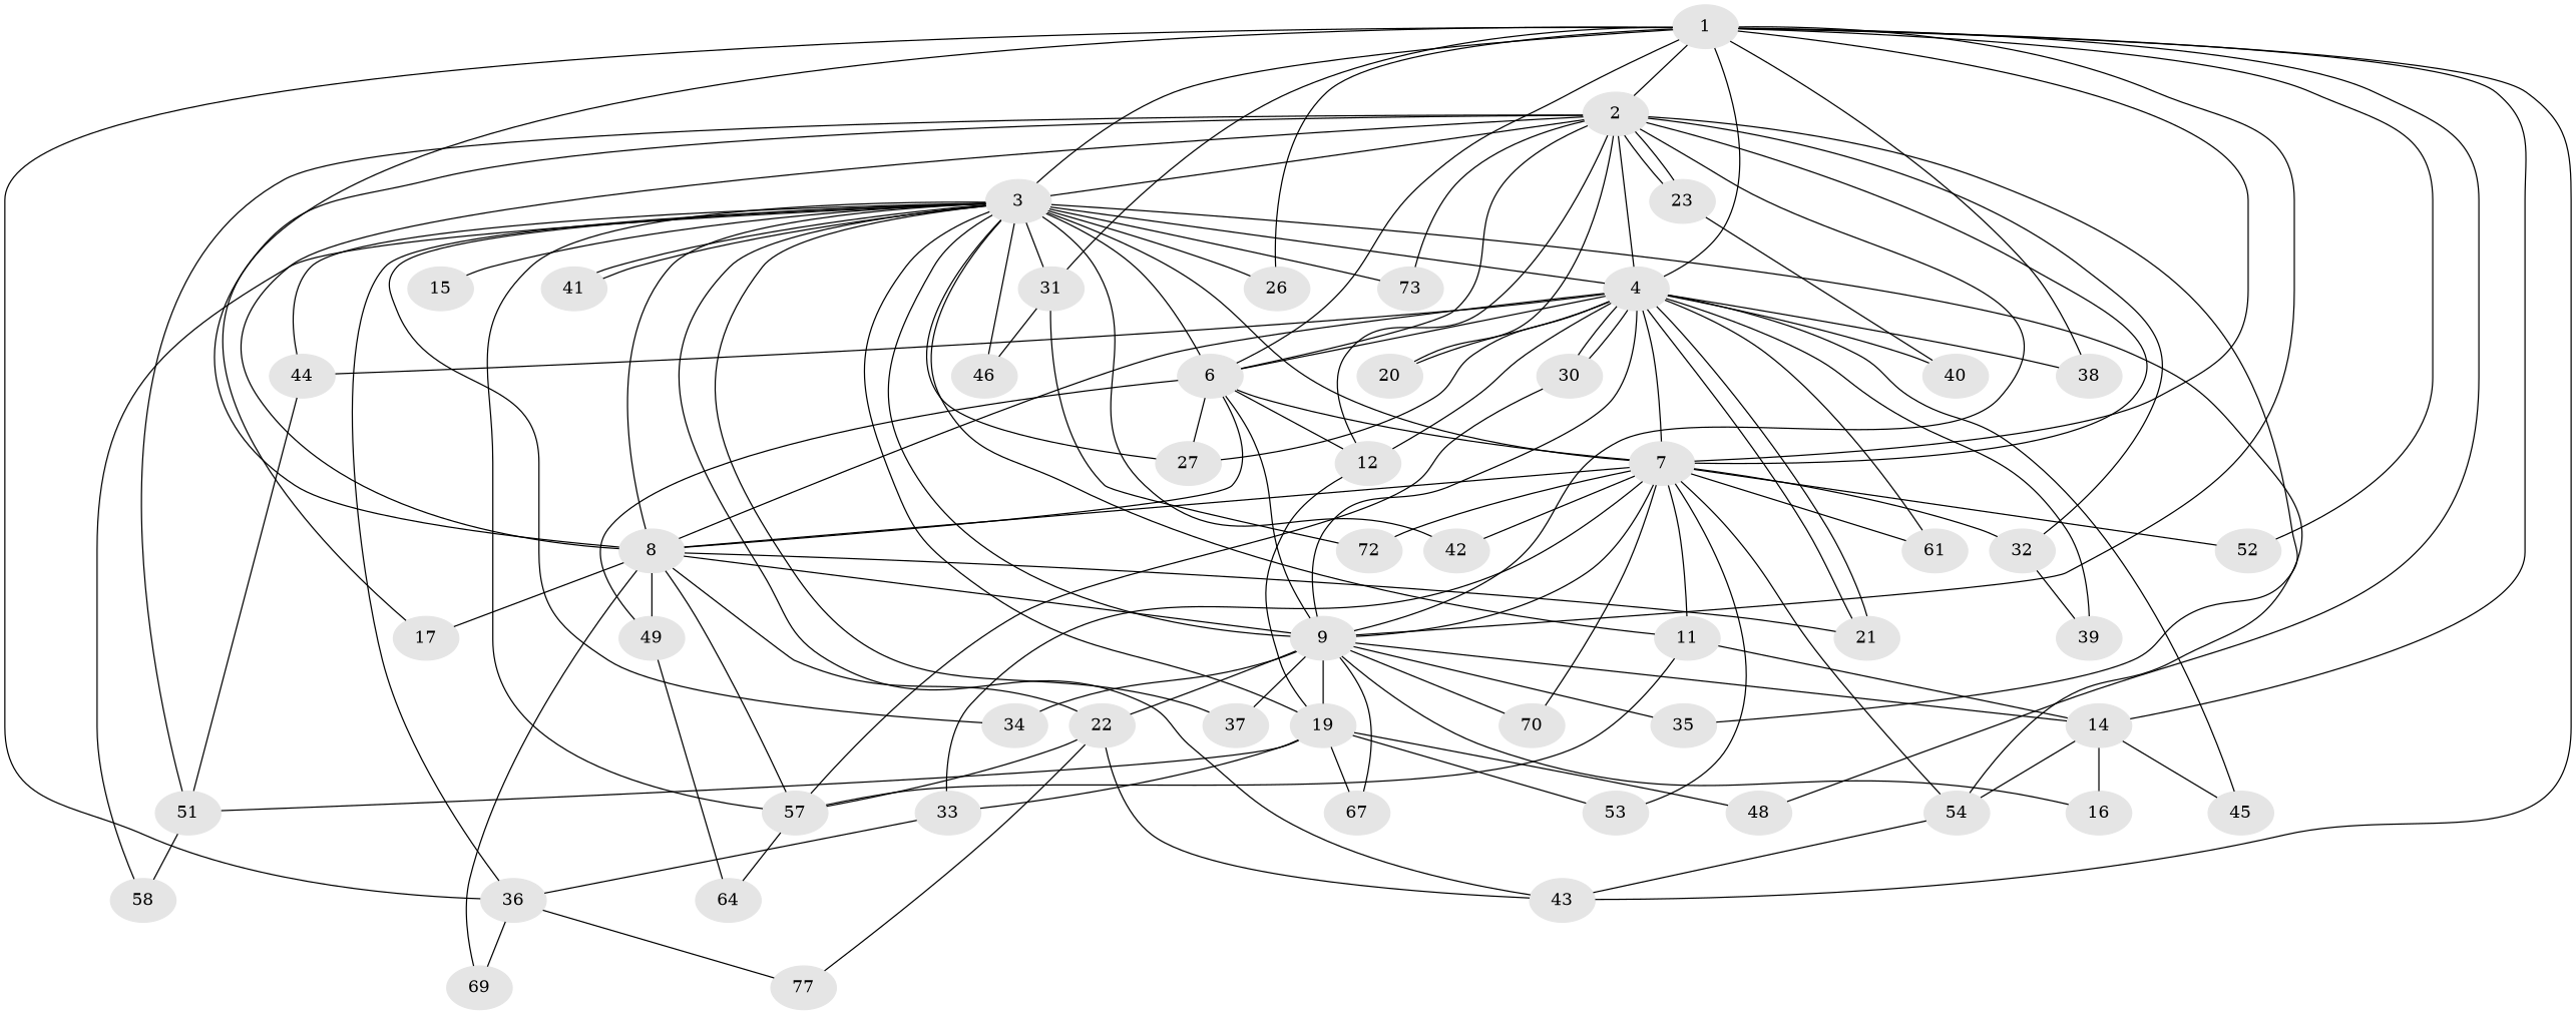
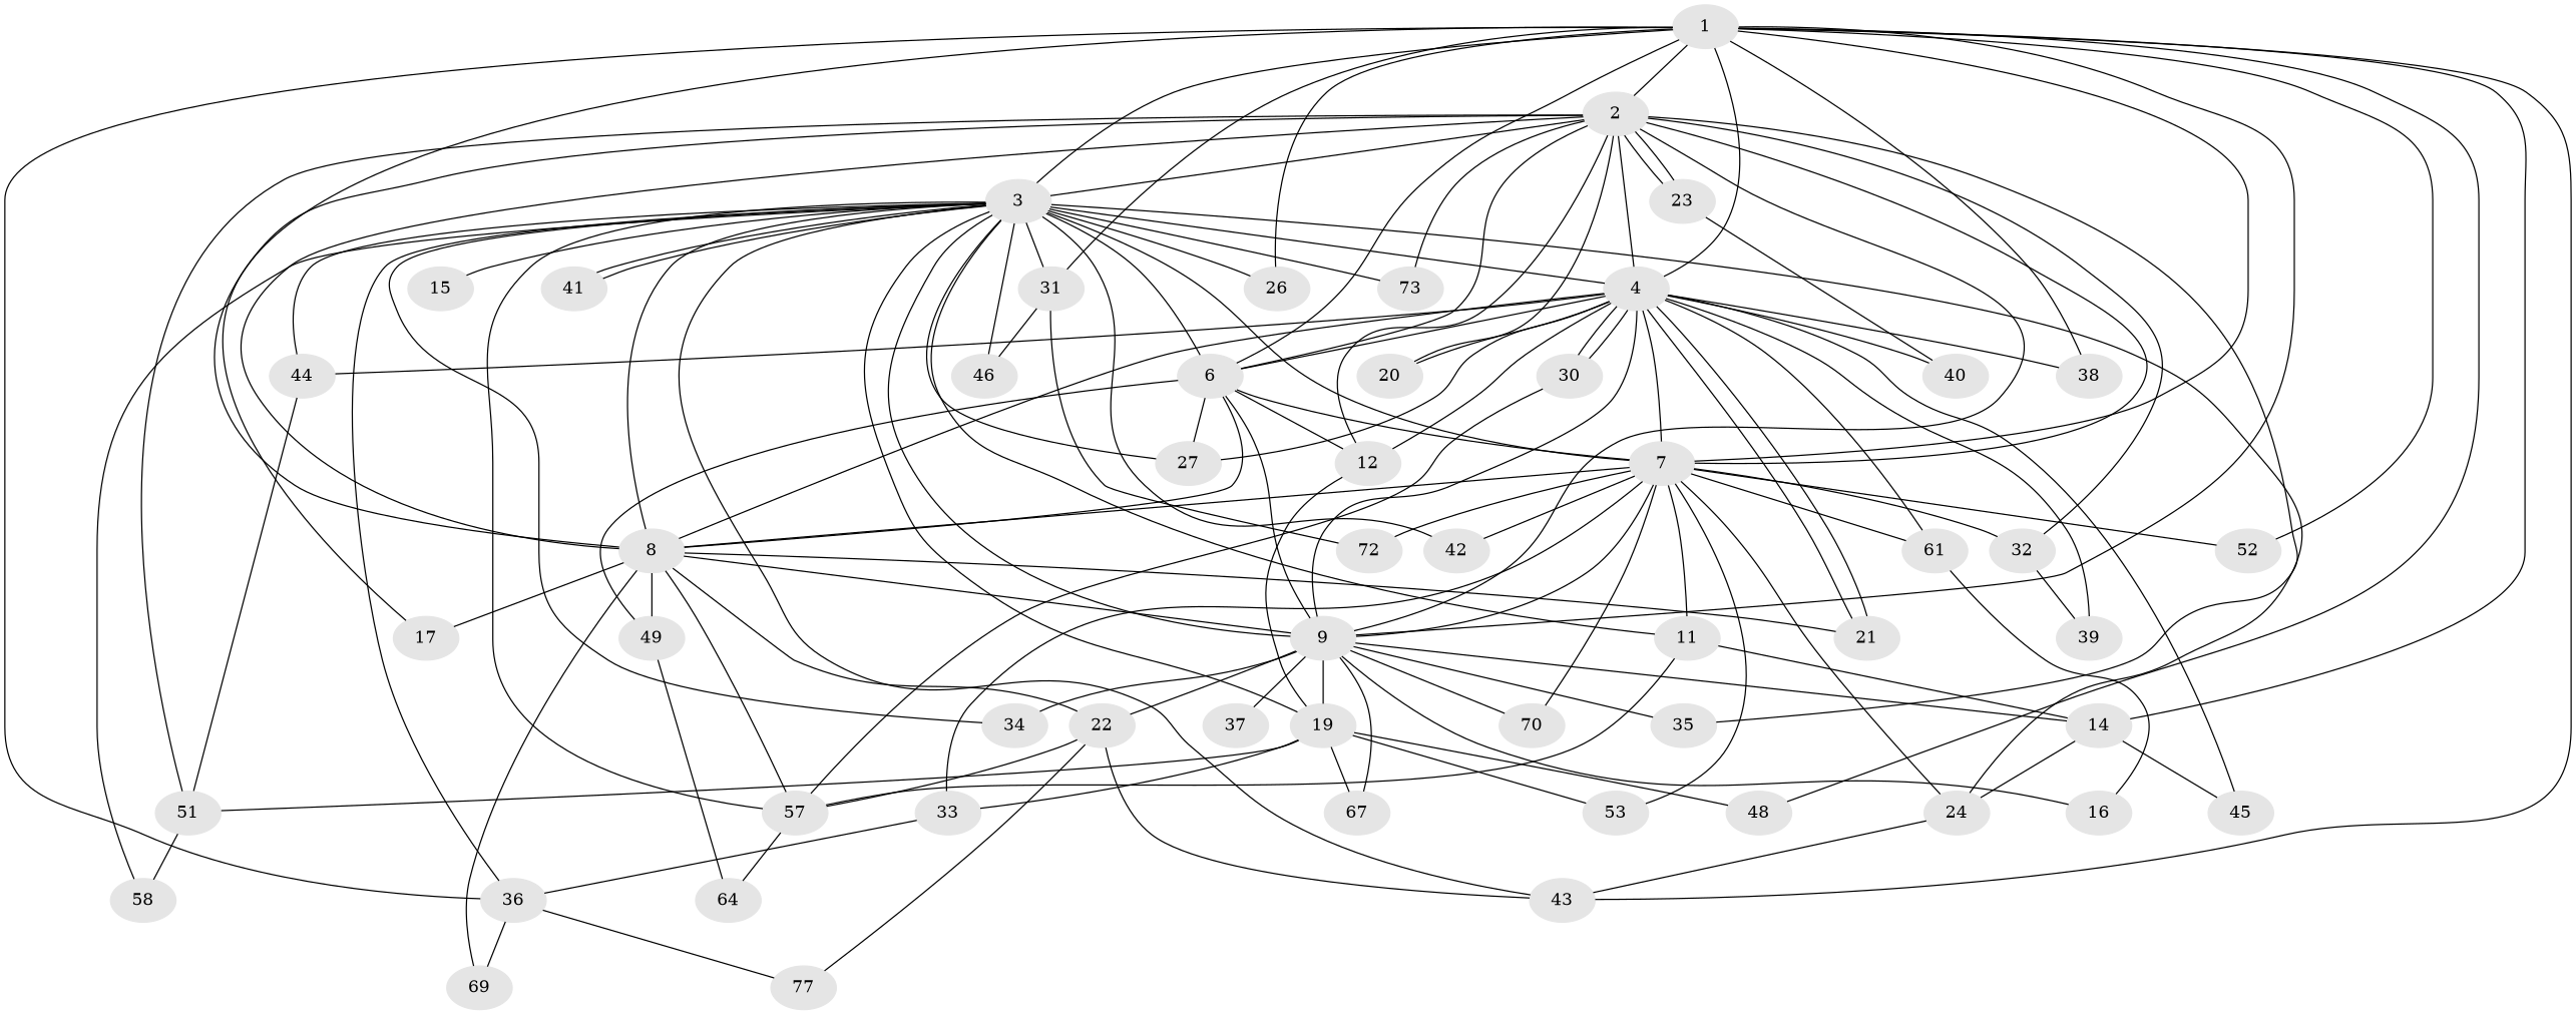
  graph {
    node [color=gray90 style=filled]
    1 [super="+74"]
    2 [super="+18"]
    3 [super="+10"]
    4 [super="+5"]
    6 [super="+59"]
    7 [super="+13"]
    8 [super="+25"]
    9 [super="+50"]
    14 [super="+63"]
    26
    31
    36 [super="+54"]
    38
    43 [super="+68"]
    48
    52
    12 [super="+75"]
    17
    20
    23
    32
    35
    51
    73
    11 [super="+76"]
    15
    19 [super="+65"]
-   24 [super="+28" label=54]
+   24 [super="+28"]
    27 [super="+62"]
    34
    37
    41
    42
    44 [super="+66"]
    46
    57 [super="+72"]
    58
    21 [super="+56"]
    30 [super="+60"]
    39
    40
    45
    61
    49
    33
    53
    70
    n48 [label=72]
    22 [super="+55"]
    69
    16
    67
    77
    64
    1 -- 2
    1 -- 3 [weight=3]
    1 -- 4 [weight=2]
    1 -- 6
    1 -- 7
    1 -- 8
    1 -- 9
    1 -- 14
    1 -- 26
    1 -- 31
    1 -- 36
    1 -- 38
    1 -- 43
    1 -- 48
    1 -- 52
    2 -- 3 [weight=2]
    2 -- 4 [weight=3]
    2 -- 6
    2 -- 7
    2 -- 8
    2 -- 9
    2 -- 12
    2 -- 17
    2 -- 20
    2 -- 23
    2 -- 23
    2 -- 32
    2 -- 35
    2 -- 51
    2 -- 73
    3 -- 4 [weight=4]
    3 -- 6 [weight=2]
    3 -- 7 [weight=2]
    3 -- 8 [weight=2]
    3 -- 9 [weight=2]
    3 -- 26
    3 -- 31
    3 -- 36
    3 -- 43
    3 -- 73
    3 -- 11
    3 -- 15
    3 -- 19
    3 -- 24
    3 -- 27
    3 -- 34
-   3 -- 37
    3 -- 41
    3 -- 41
    3 -- 42
    3 -- 44
    3 -- 46
    3 -- 57
    3 -- 58
    4 -- 6 [weight=2]
    4 -- 7 [weight=2]
    4 -- 8 [weight=2]
    4 -- 9 [weight=3]
    4 -- 38
    4 -- 12
    4 -- 20
    4 -- 27
    4 -- 44
    4 -- 21 [weight=2]
    4 -- 21
    4 -- 30
    4 -- 30
    4 -- 39
    4 -- 40
    4 -- 45
    4 -- 61
    6 -- 7
    6 -- 8
    6 -- 9 [weight=2]
    6 -- 12
    6 -- 27
    6 -- 49
    7 -- 8
    7 -- 9
    7 -- 52
    7 -- 32
    7 -- 11
    7 -- 24
    7 -- 42
    7 -- 61
    7 -- 33
    7 -- 53
    7 -- 70
    7 -- n48
    8 -- 9
    8 -- 17
    8 -- 57
    8 -- 21
    8 -- 49
    8 -- 22
    8 -- 69
    9 -- 14
    9 -- 35
    9 -- 19
    9 -- 34
    9 -- 37
    9 -- 70
    9 -- 22
    9 -- 16
    9 -- 67
    14 -- 24
    14 -- 45
-   14 -- 16
+   61 -- 16
    31 -- 46
    31 -- n48
    36 -- 69
    36 -- 77
    12 -- 19
    23 -- 40
    32 -- 39
    51 -- 58
    11 -- 14
    11 -- 57
    19 -- 48
    19 -- 51
    19 -- 33
    19 -- 53
    19 -- 67
    24 -- 43
    44 -- 51
    57 -- 64
    30 -- 57
    49 -- 64
    33 -- 36
    22 -- 43
    22 -- 57
    22 -- 77
  }
